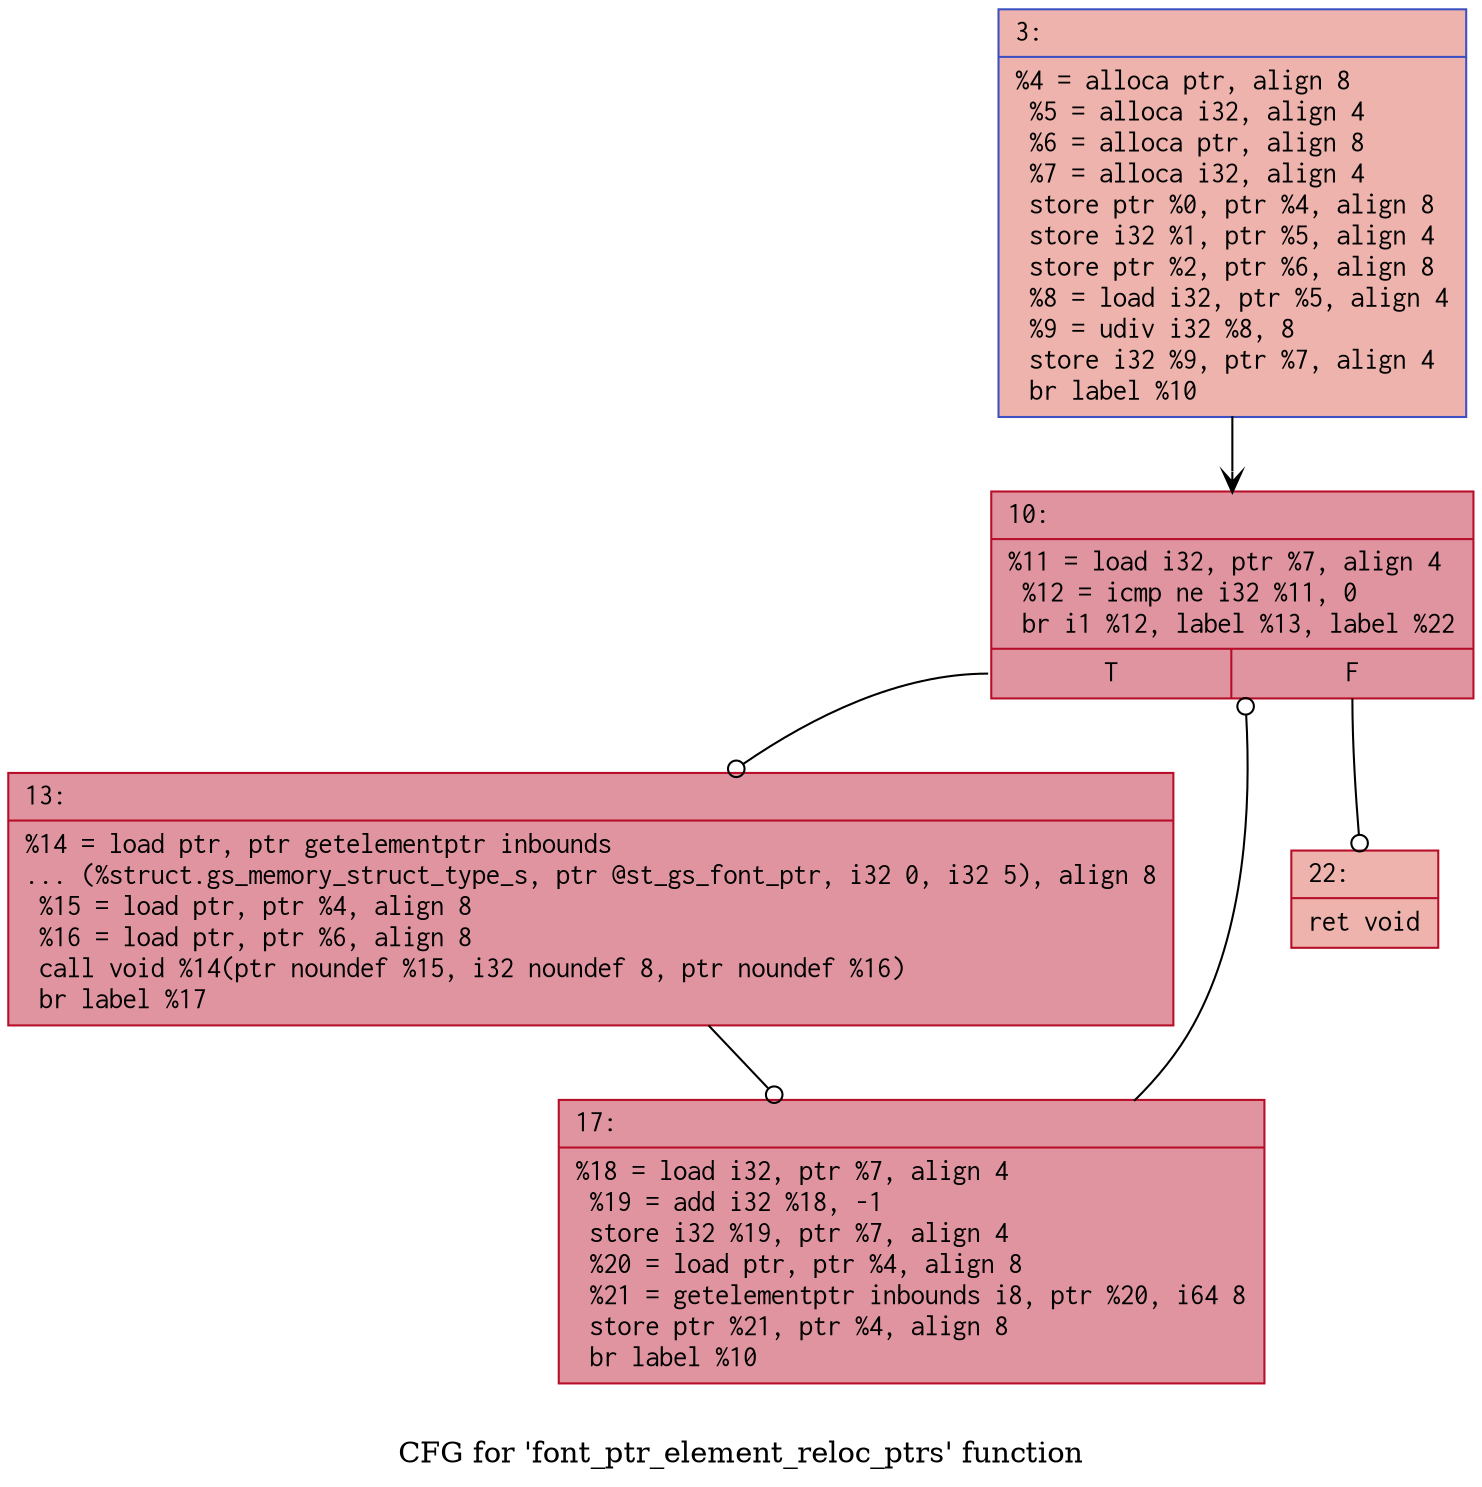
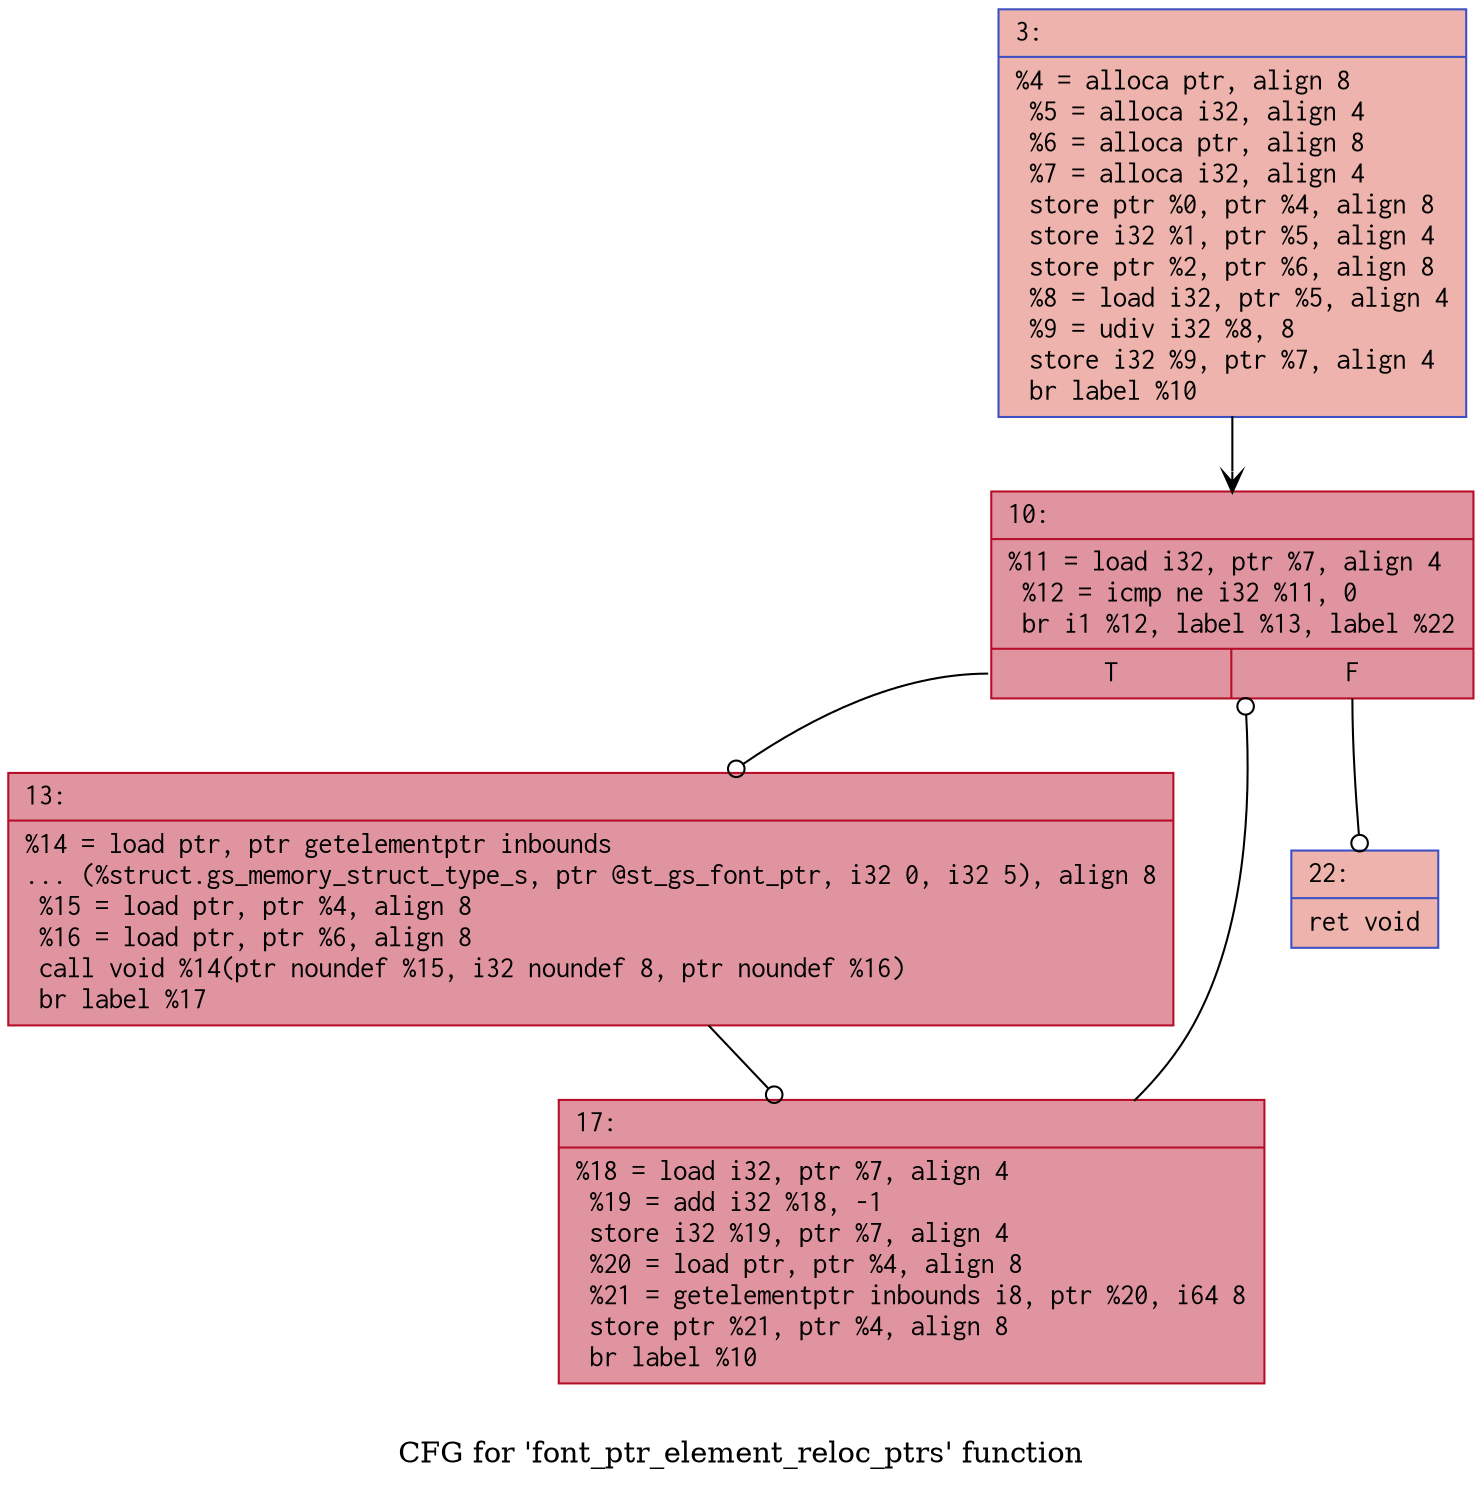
  digraph {
    label="CFG for 'font_ptr_element_reloc_ptrs' function"
    node [color="#b70d28ff" fillcolor="#b70d2870" fontname=Courier shape=record style=filled]
    edge [arrowhead=odot]
    n1 [color="#3d50c3ff" fillcolor="#d6524470" label="{3:\l|  %4 = alloca ptr, align 8\l  %5 = alloca i32, align 4\l  %6 = alloca ptr, align 8\l  %7 = alloca i32, align 4\l  store ptr %0, ptr %4, align 8\l  store i32 %1, ptr %5, align 4\l  store ptr %2, ptr %6, align 8\l  %8 = load i32, ptr %5, align 4\l  %9 = udiv i32 %8, 8\l  store i32 %9, ptr %7, align 4\l  br label %10\l}"]
    n2 [label="{10:\l|  %11 = load i32, ptr %7, align 4\l  %12 = icmp ne i32 %11, 0\l  br i1 %12, label %13, label %22\l|{<s0>T|<s1>F}}"]
    n3 [label="{13:\l|  %14 = load ptr, ptr getelementptr inbounds\l... (%struct.gs_memory_struct_type_s, ptr @st_gs_font_ptr, i32 0, i32 5), align 8\l  %15 = load ptr, ptr %4, align 8\l  %16 = load ptr, ptr %6, align 8\l  call void %14(ptr noundef %15, i32 noundef 8, ptr noundef %16)\l  br label %17\l}"]
-   n4 [fillcolor="#d6524470" label="{22:\l|  ret void\l}"]
+   n4 [color="#3d50c3ff" fillcolor="#d6524470" label="{22:\l|  ret void\l}"]
    n5 [label="{17:\l|  %18 = load i32, ptr %7, align 4\l  %19 = add i32 %18, -1\l  store i32 %19, ptr %7, align 4\l  %20 = load ptr, ptr %4, align 8\l  %21 = getelementptr inbounds i8, ptr %20, i64 8\l  store ptr %21, ptr %4, align 8\l  br label %10\l}"]
    n1 -> n2 [arrowhead=vee]
    n2 -> n3 [tailport=s0]
    n2 -> n4 [tailport=s1]
    n3 -> n5
    n5 -> n2
  }
